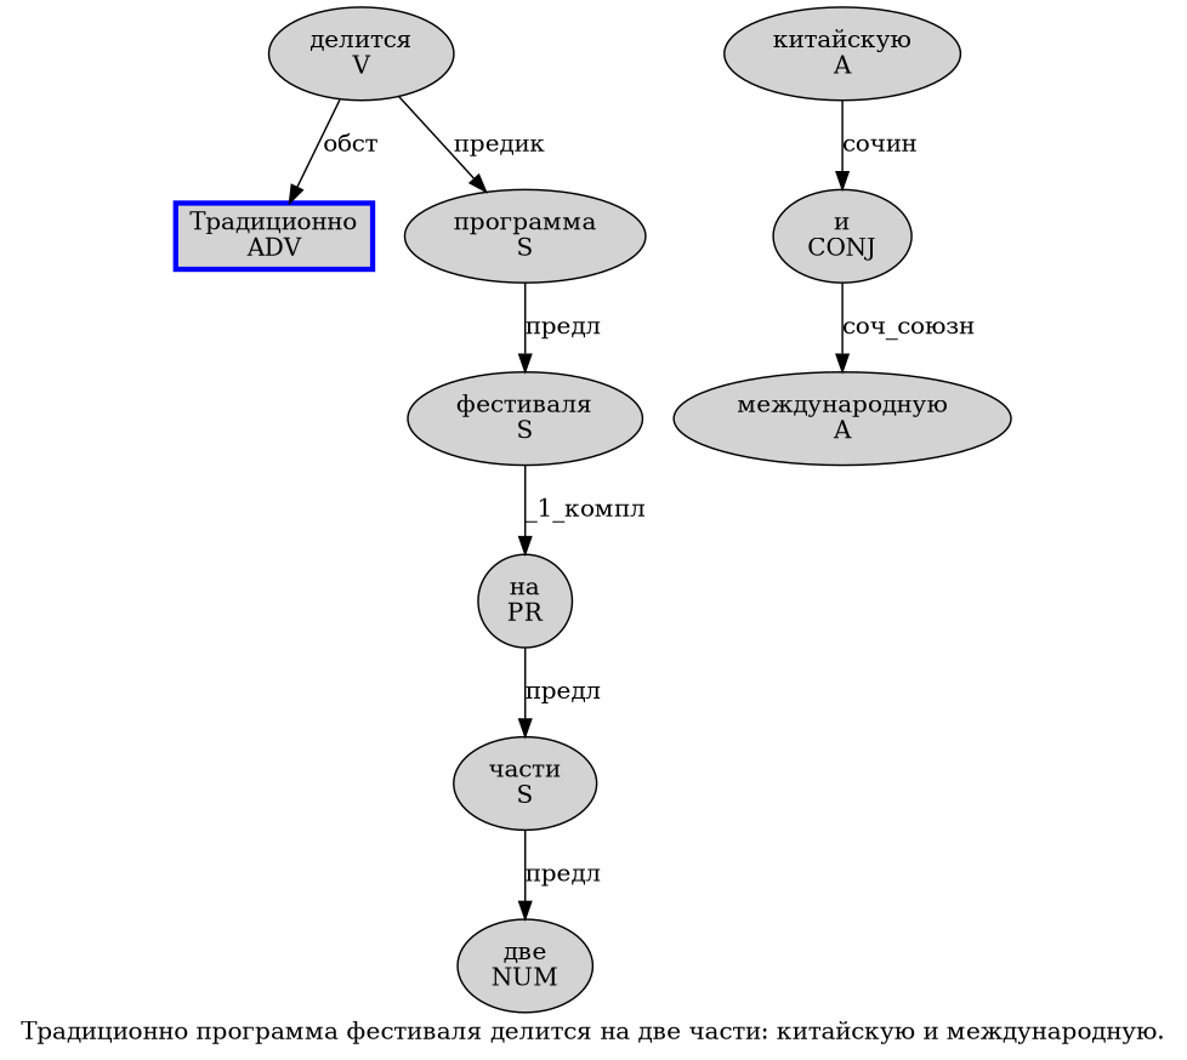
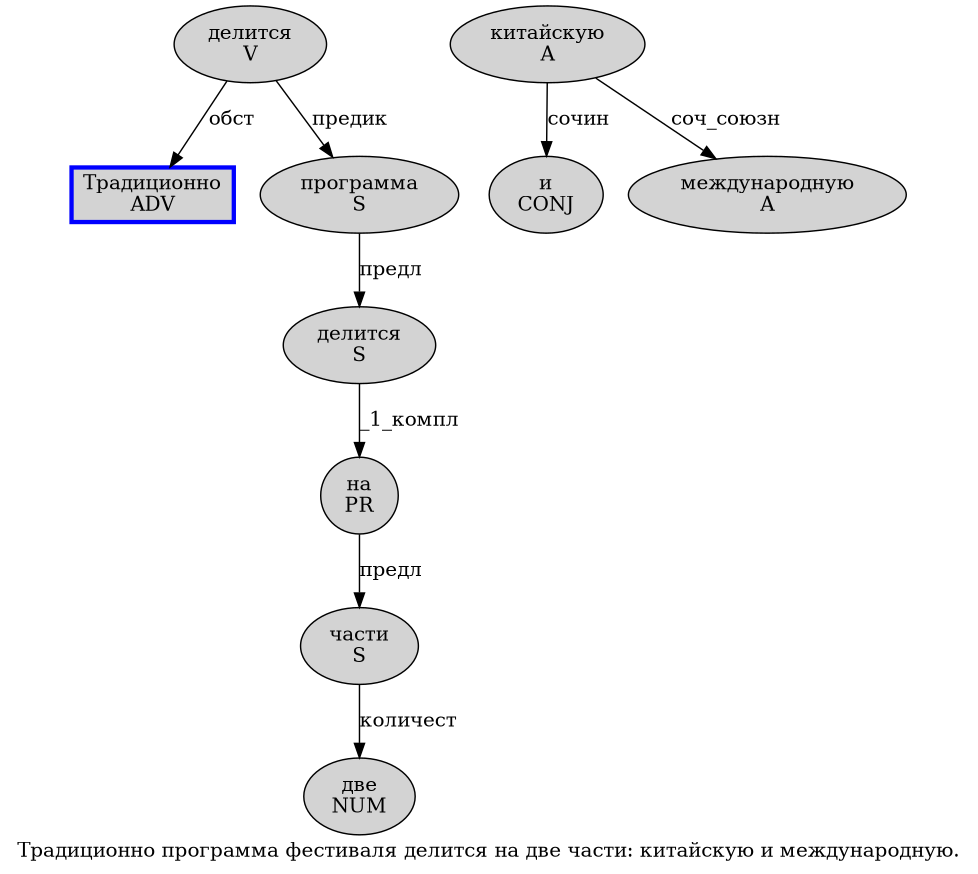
  digraph {
    label="Традиционно программа фестиваля делится на две части: китайскую и международную."
    node [fillcolor=lightgray penwidth=1 shape=ellipse style=filled]
    n1 [color=blue label="Традиционно\nADV" penwidth=3 shape=box]
    n2 [label="программа\nS"]
-   n3 [label="фестиваля\nS"]
+   n3 [label="делится\nS"]
    n4 [label="на\nPR"]
    n5 [label="делится\nV"]
    n6 [label="части\nS"]
    n7 [label="две\nNUM"]
    n8 [label="китайскую\nA"]
    n9 [label="и\nCONJ"]
    n10 [label="международную\nA"]
    n2 -> n3 [label="предл"]
    n3 -> n4 [label="_1_компл"]
    n4 -> n6 [label="предл"]
    n5 -> n1 [label="обст"]
    n5 -> n2 [label="предик"]
-   n6 -> n7 [label="предл"]
+   n6 -> n7 [label="количест"]
    n8 -> n9 [label="сочин"]
-   n9 -> n10 [label="соч_союзн"]
+   n8 -> n10 [label="соч_союзн"]
  }
